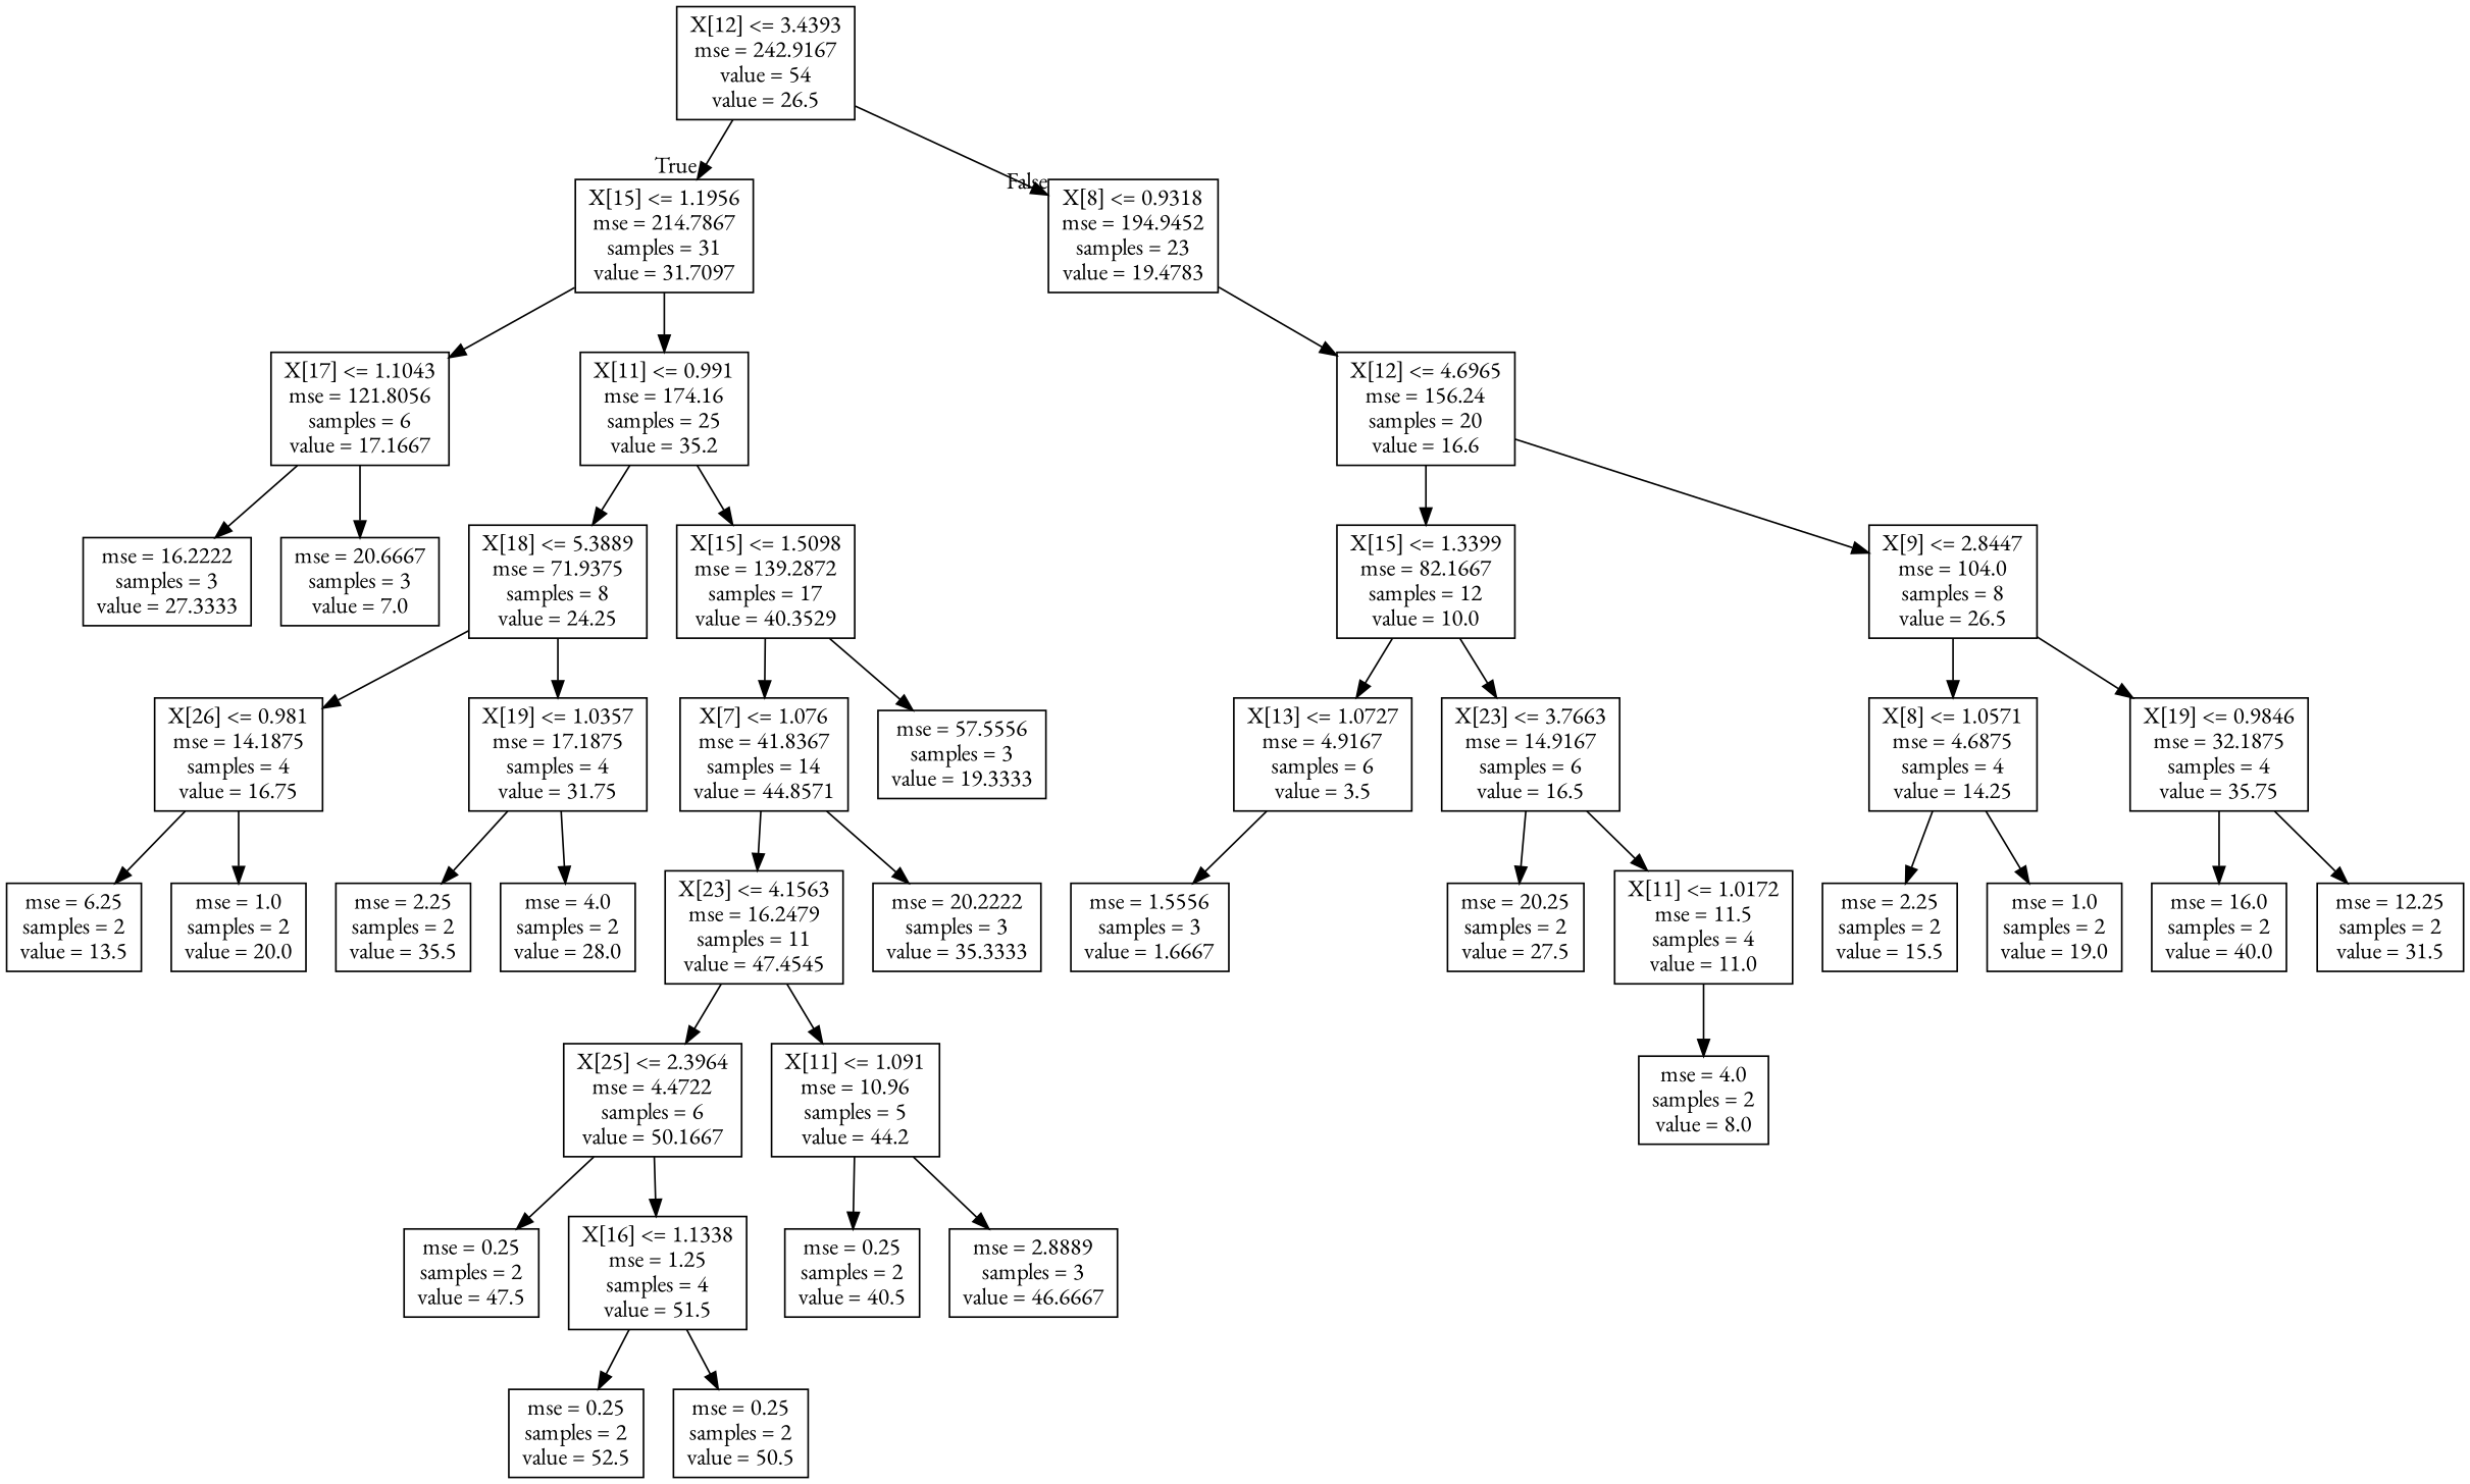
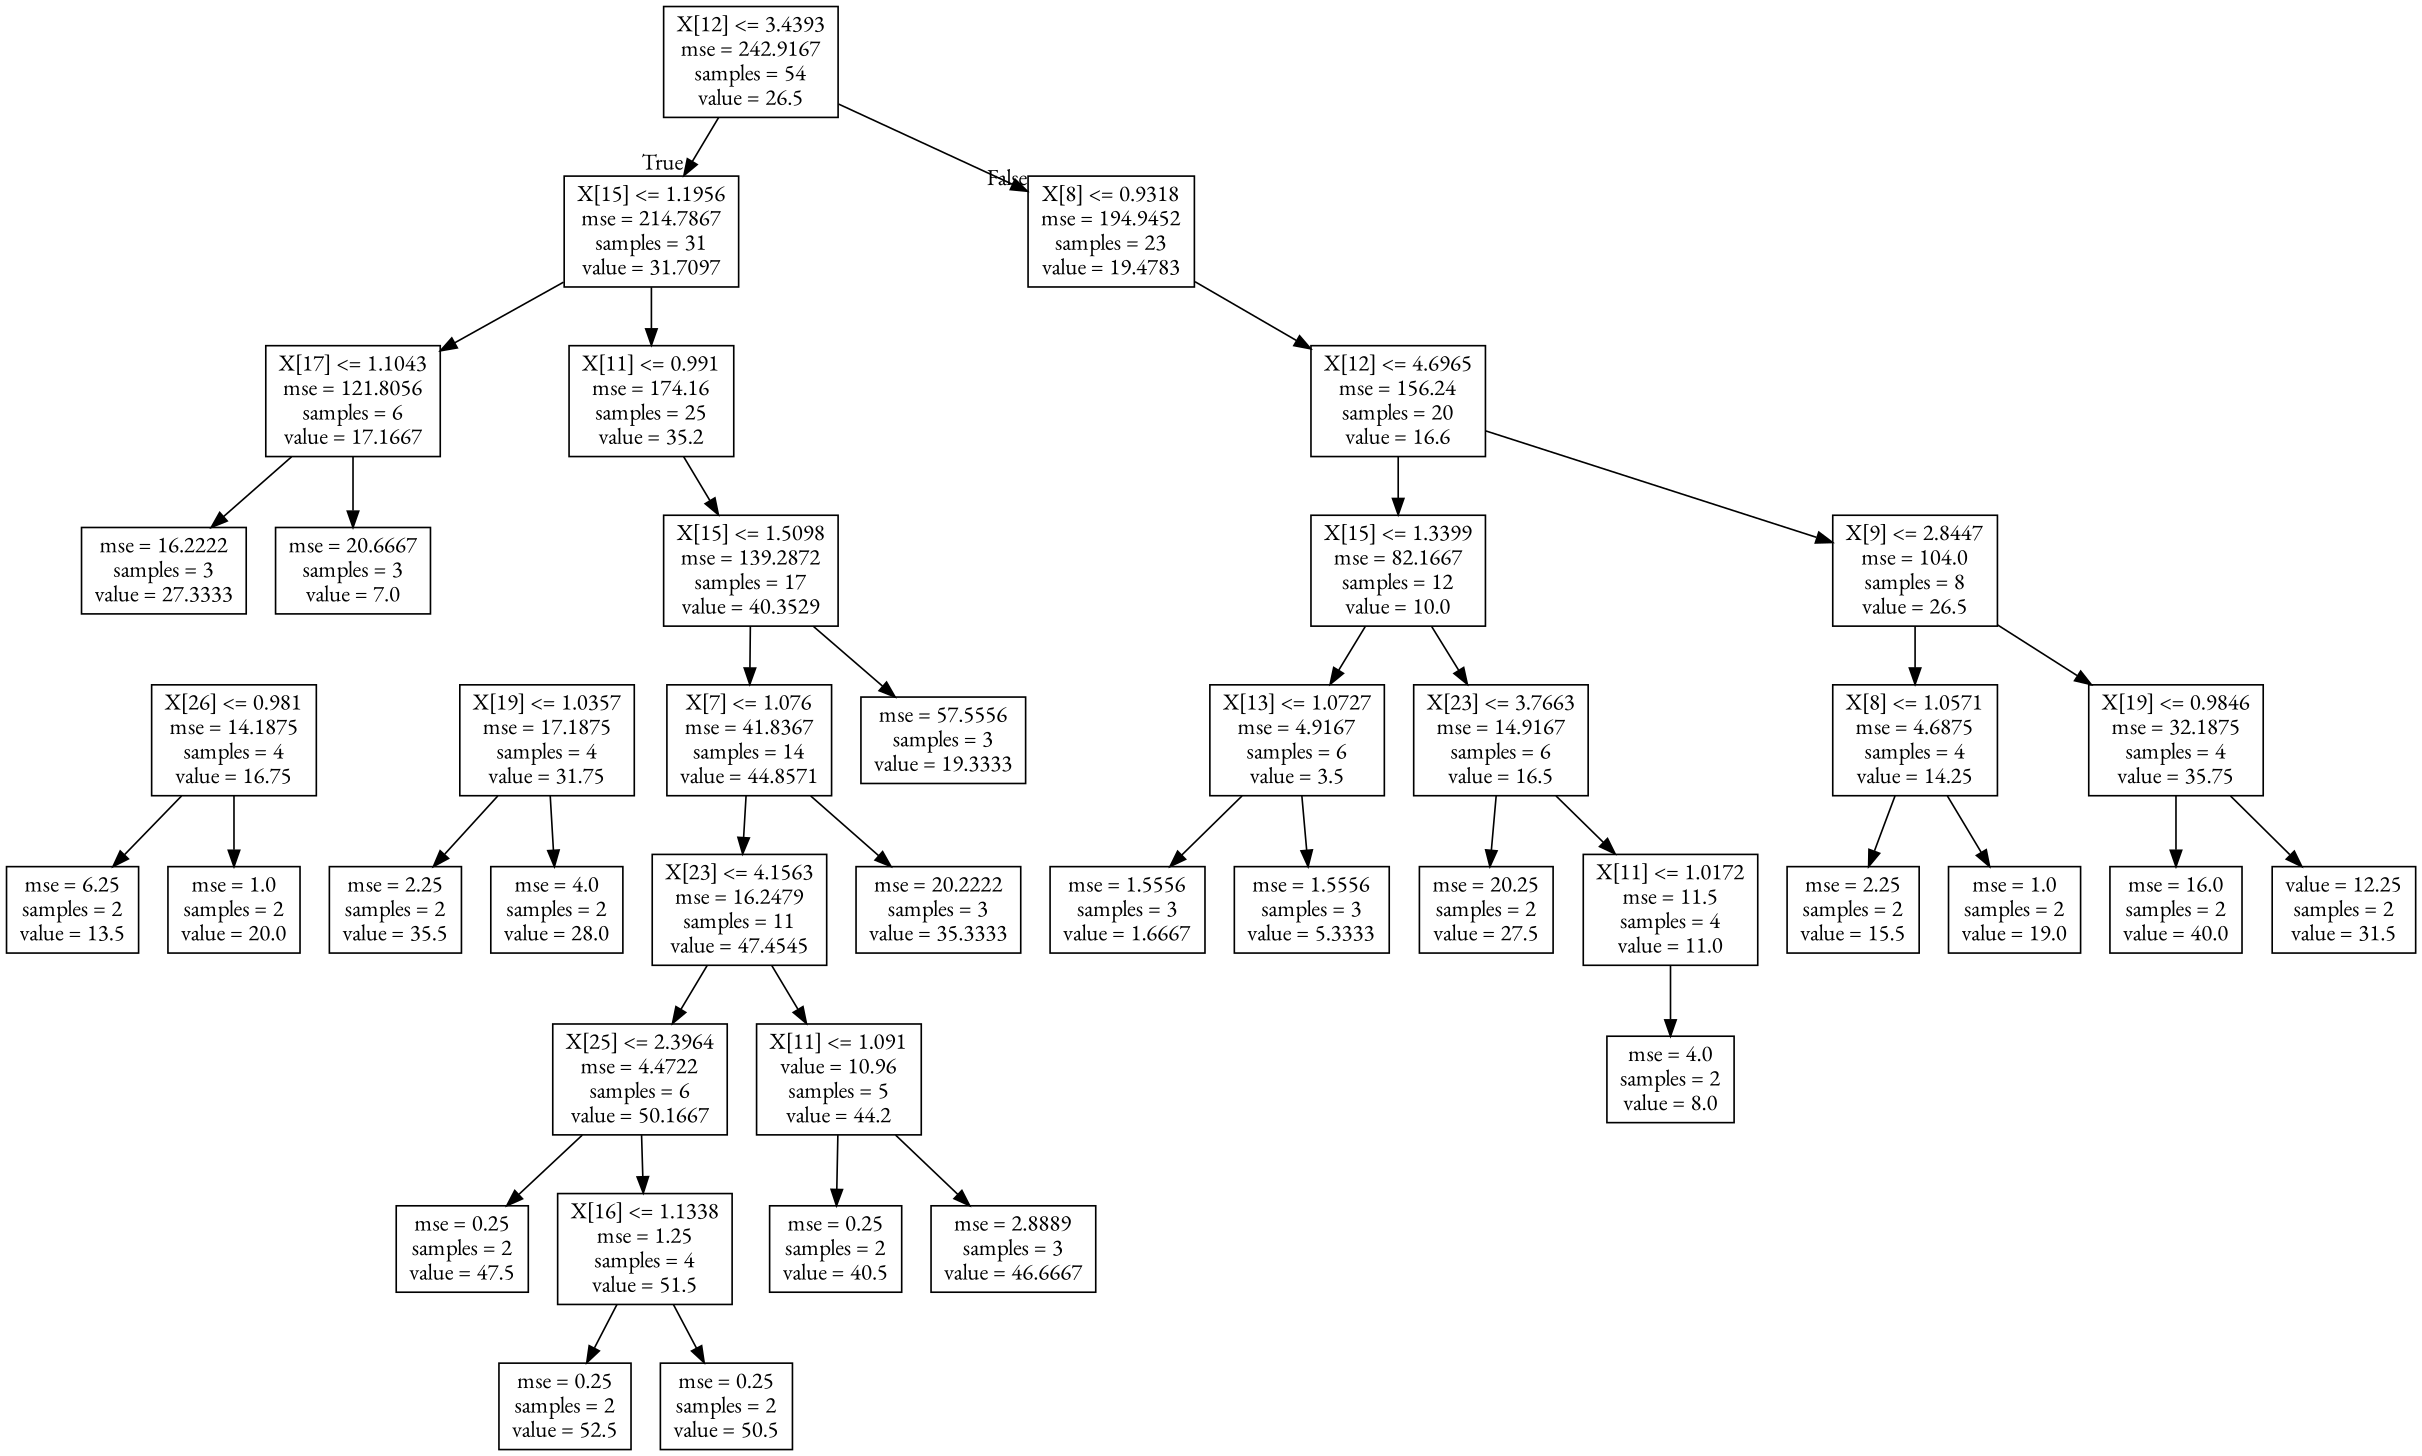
  digraph {
    fontname="EB Garamond"
    node [fontname="EB Garamond" shape=box]
    edge [fontname="EB Garamond"]
-   n1 [label="X[12] <= 3.4393\nmse = 242.9167\nvalue = 54\nvalue = 26.5"]
+   n1 [label="X[12] <= 3.4393\nmse = 242.9167\nsamples = 54\nvalue = 26.5"]
    n2 [label="X[15] <= 1.1956\nmse = 214.7867\nsamples = 31\nvalue = 31.7097"]
    n3 [label="X[8] <= 0.9318\nmse = 194.9452\nsamples = 23\nvalue = 19.4783"]
    n4 [label="X[17] <= 1.1043\nmse = 121.8056\nsamples = 6\nvalue = 17.1667"]
    n5 [label="X[11] <= 0.991\nmse = 174.16\nsamples = 25\nvalue = 35.2"]
    n6 [label="X[12] <= 4.6965\nmse = 156.24\nsamples = 20\nvalue = 16.6"]
    n7 [label="mse = 16.2222\nsamples = 3\nvalue = 27.3333"]
    n8 [label="mse = 20.6667\nsamples = 3\nvalue = 7.0"]
-   n9 [label="X[18] <= 5.3889\nmse = 71.9375\nsamples = 8\nvalue = 24.25"]
    n10 [label="X[15] <= 1.5098\nmse = 139.2872\nsamples = 17\nvalue = 40.3529"]
    n11 [label="X[26] <= 0.981\nmse = 14.1875\nsamples = 4\nvalue = 16.75"]
    n12 [label="X[19] <= 1.0357\nmse = 17.1875\nsamples = 4\nvalue = 31.75"]
    n13 [label="X[7] <= 1.076\nmse = 41.8367\nsamples = 14\nvalue = 44.8571"]
    n14 [label="mse = 57.5556\nsamples = 3\nvalue = 19.3333"]
    n15 [label="mse = 6.25\nsamples = 2\nvalue = 13.5"]
    n16 [label="mse = 1.0\nsamples = 2\nvalue = 20.0"]
    n17 [label="mse = 2.25\nsamples = 2\nvalue = 35.5"]
    n18 [label="mse = 4.0\nsamples = 2\nvalue = 28.0"]
    n19 [label="X[23] <= 4.1563\nmse = 16.2479\nsamples = 11\nvalue = 47.4545"]
    n20 [label="mse = 20.2222\nsamples = 3\nvalue = 35.3333"]
    n21 [label="X[25] <= 2.3964\nmse = 4.4722\nsamples = 6\nvalue = 50.1667"]
-   n22 [label="X[11] <= 1.091\nmse = 10.96\nsamples = 5\nvalue = 44.2"]
+   n22 [label="X[11] <= 1.091\nvalue = 10.96\nsamples = 5\nvalue = 44.2"]
    n23 [label="mse = 0.25\nsamples = 2\nvalue = 47.5"]
    n24 [label="X[16] <= 1.1338\nmse = 1.25\nsamples = 4\nvalue = 51.5"]
    n25 [label="mse = 0.25\nsamples = 2\nvalue = 40.5"]
    n26 [label="mse = 2.8889\nsamples = 3\nvalue = 46.6667"]
    n27 [label="mse = 0.25\nsamples = 2\nvalue = 52.5"]
    n28 [label="mse = 0.25\nsamples = 2\nvalue = 50.5"]
    n29 [label="X[15] <= 1.3399\nmse = 82.1667\nsamples = 12\nvalue = 10.0"]
    n30 [label="X[9] <= 2.8447\nmse = 104.0\nsamples = 8\nvalue = 26.5"]
    n31 [label="X[13] <= 1.0727\nmse = 4.9167\nsamples = 6\nvalue = 3.5"]
    n32 [label="X[23] <= 3.7663\nmse = 14.9167\nsamples = 6\nvalue = 16.5"]
    n33 [label="X[8] <= 1.0571\nmse = 4.6875\nsamples = 4\nvalue = 14.25"]
    n34 [label="X[19] <= 0.9846\nmse = 32.1875\nsamples = 4\nvalue = 35.75"]
    n35 [label="mse = 1.5556\nsamples = 3\nvalue = 1.6667"]
+   n36 [label="mse = 1.5556\nsamples = 3\nvalue = 5.3333"]
    n37 [label="mse = 20.25\nsamples = 2\nvalue = 27.5"]
    n38 [label="X[11] <= 1.0172\nmse = 11.5\nsamples = 4\nvalue = 11.0"]
    n39 [label="mse = 4.0\nsamples = 2\nvalue = 8.0"]
    n40 [label="mse = 2.25\nsamples = 2\nvalue = 15.5"]
    n41 [label="mse = 1.0\nsamples = 2\nvalue = 19.0"]
    n42 [label="mse = 16.0\nsamples = 2\nvalue = 40.0"]
-   n43 [label="mse = 12.25\nsamples = 2\nvalue = 31.5"]
+   n43 [label="value = 12.25\nsamples = 2\nvalue = 31.5"]
    n1 -> n2 [headlabel=True labelangle=45 labeldistance=2.5]
    n1 -> n3 [headlabel=False labelangle=-45 labeldistance=2.5]
    n2 -> n4
    n2 -> n5
    n3 -> n6
    n4 -> n7
    n4 -> n8
-   n5 -> n9
    n5 -> n10
    n6 -> n29
    n6 -> n30
-   n9 -> n11
-   n9 -> n12
    n10 -> n13
    n10 -> n14
    n11 -> n15
    n11 -> n16
    n12 -> n17
    n12 -> n18
    n13 -> n19
    n13 -> n20
    n19 -> n21
    n19 -> n22
    n21 -> n23
    n21 -> n24
    n22 -> n25
    n22 -> n26
    n24 -> n27
    n24 -> n28
    n29 -> n31
    n29 -> n32
    n30 -> n33
    n30 -> n34
    n31 -> n35
+   n31 -> n36
    n32 -> n37
    n32 -> n38
    n33 -> n40
    n33 -> n41
    n34 -> n42
    n34 -> n43
    n38 -> n39
  }
